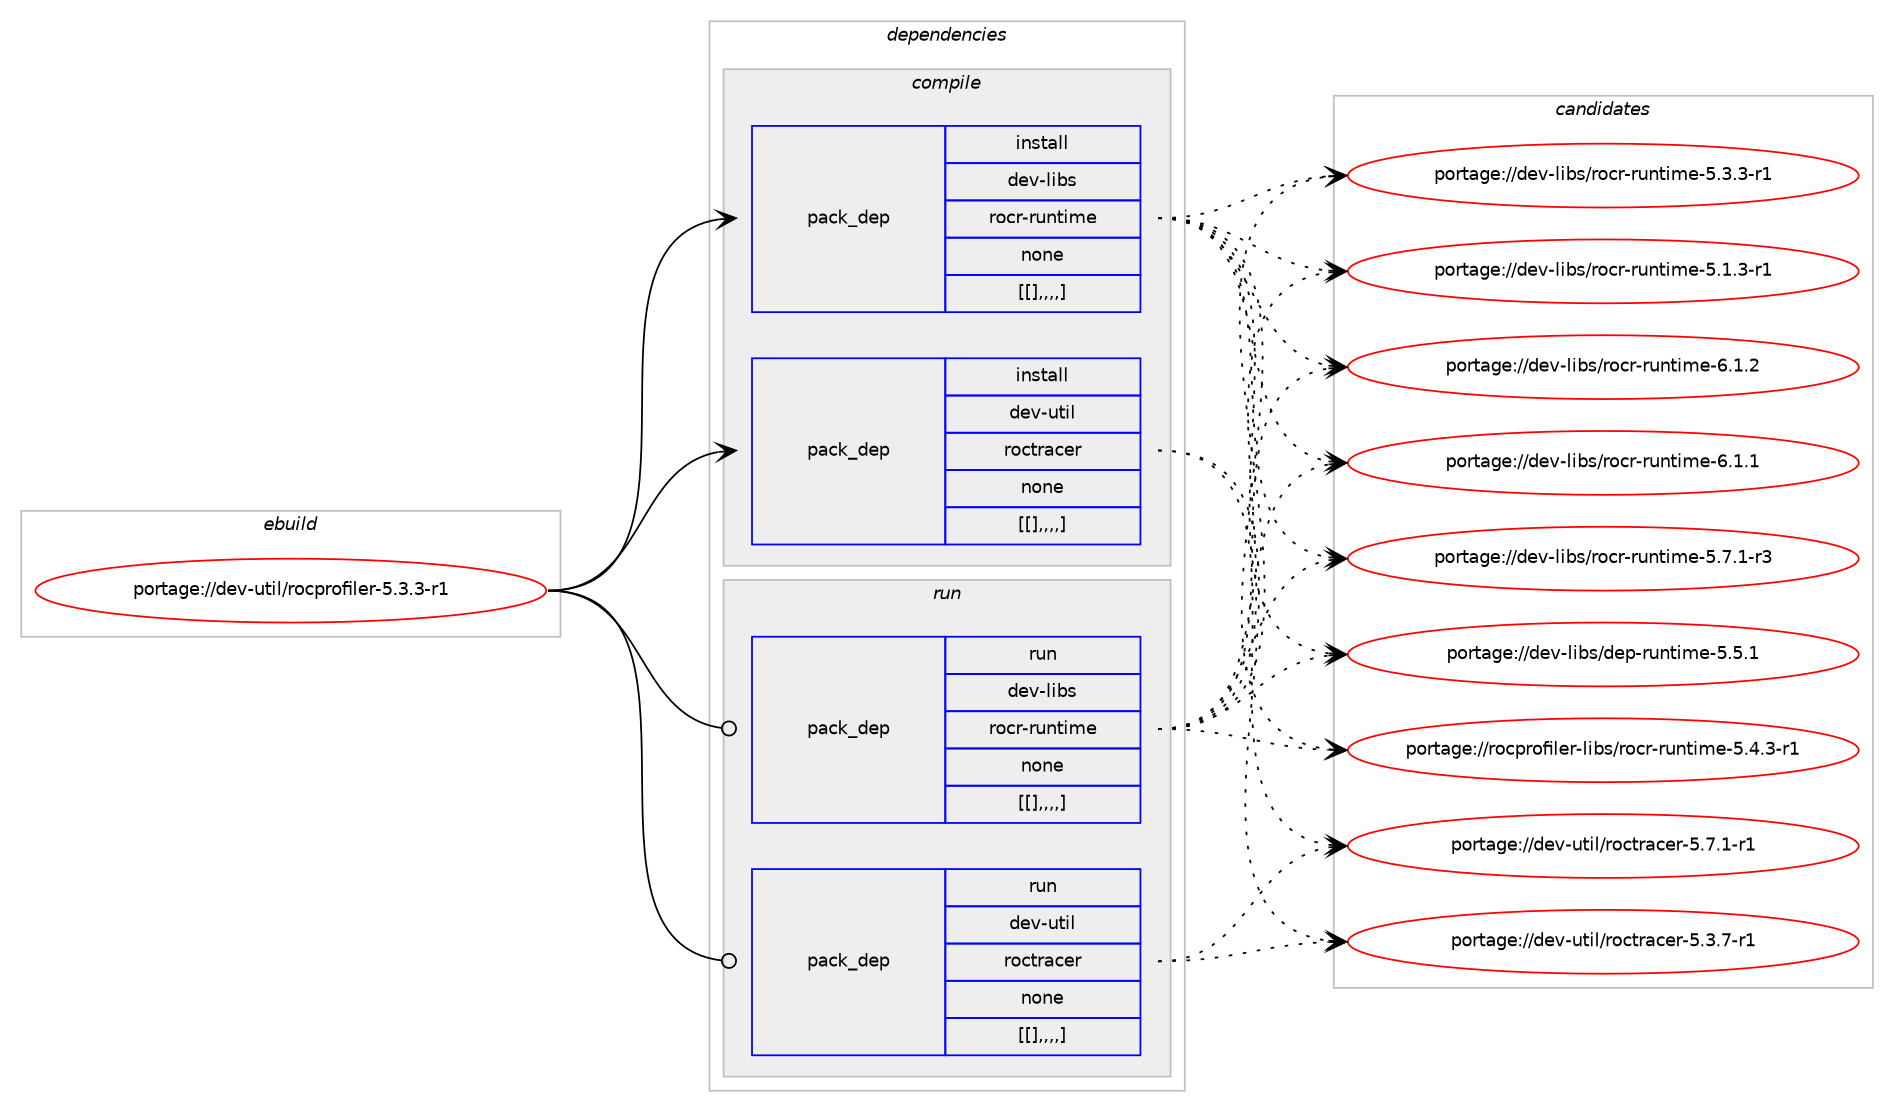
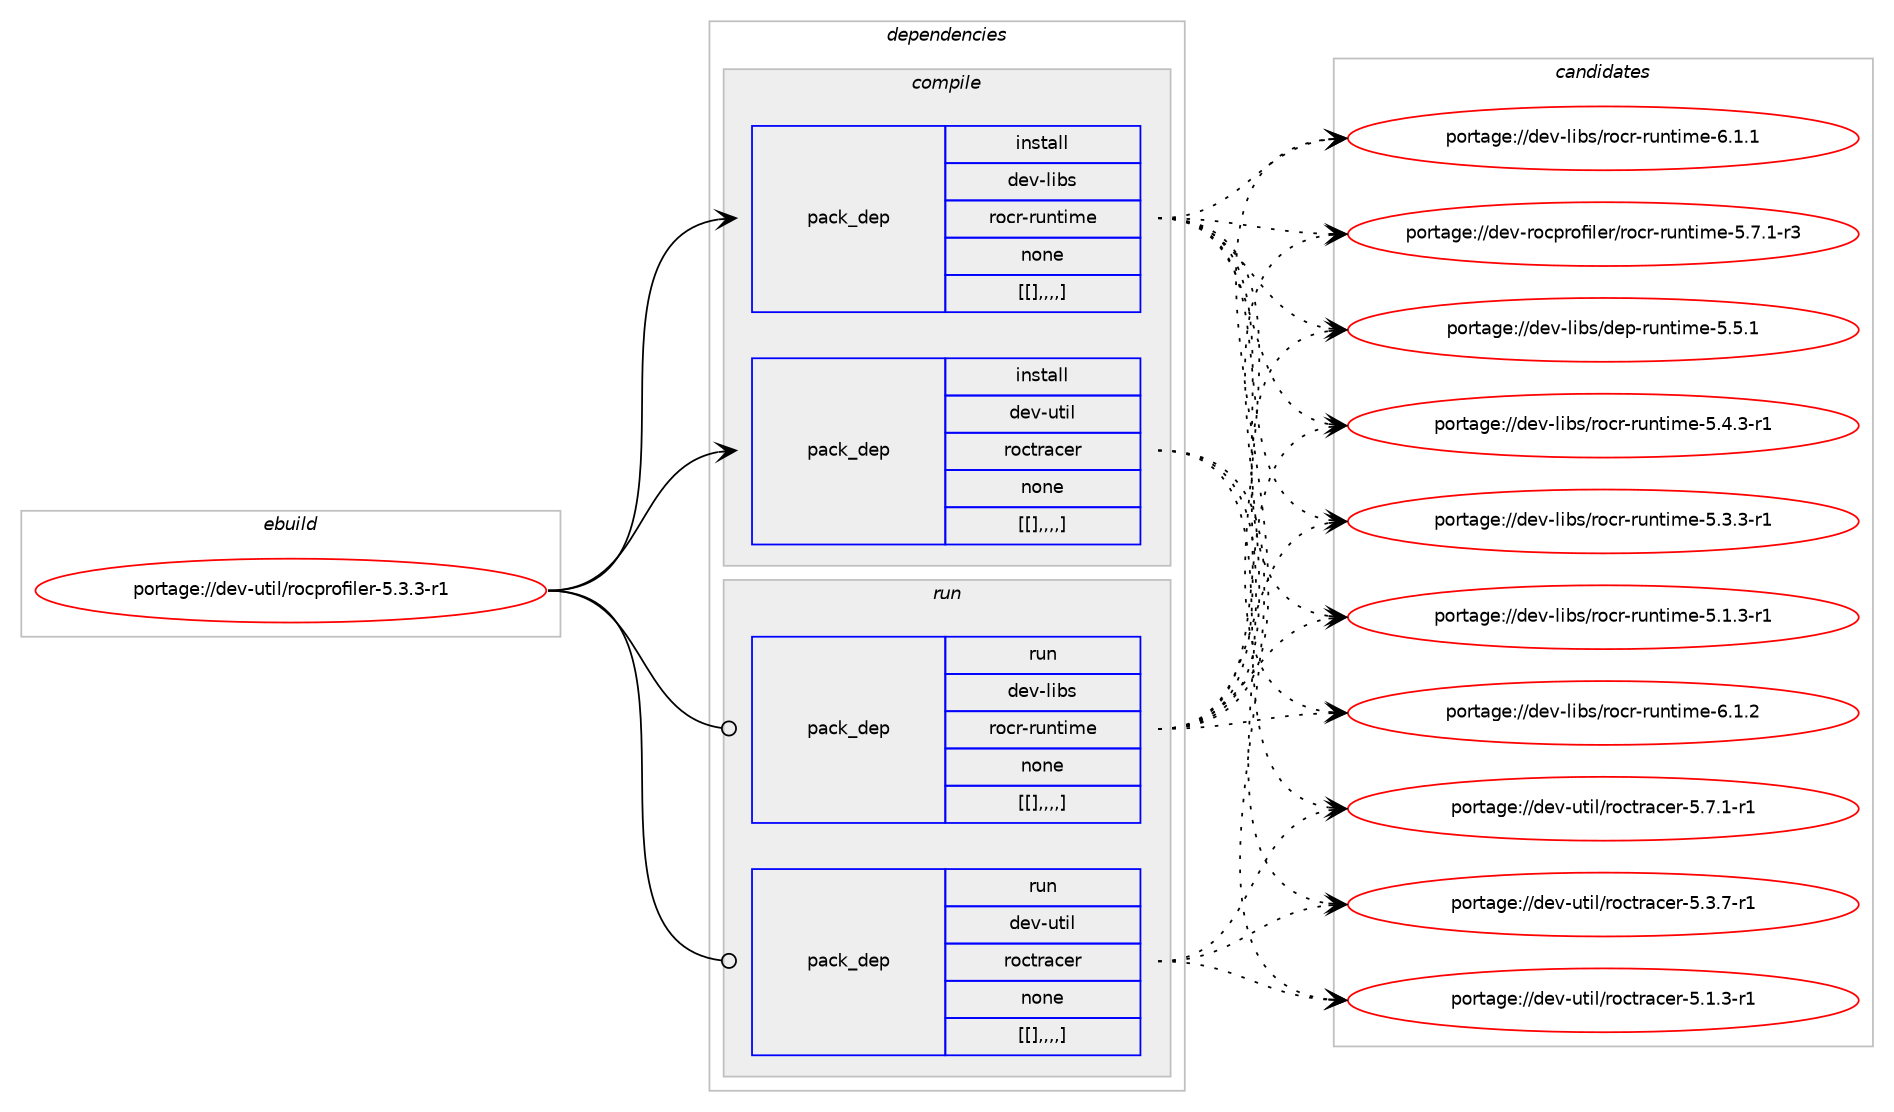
  digraph {
    compound=true
    concentrate=true
    fontname=Helvetica
    fontsize=10
    newrank=true
    rankdir=LR
    ranksep=1.5
    node [color=red fontname=Helvetica fontsize=10]
    edge [arrowhead=vee headport=w style=dotted tailport=e weight=100]
    n1 [label="portage://dev-util/rocprofiler-5.3.3-r1" width=4]
    n2 [color=blue label=<<TABLE BORDER="0" CELLBORDER="1" CELLSPACING="0" CELLPADDING="4" WIDTH="220"><TR><TD ROWSPAN="6" CELLPADDING="30">pack_dep</TD></TR><TR><TD WIDTH="110">install</TD></TR><TR><TD>dev-libs</TD></TR><TR><TD>rocr-runtime</TD></TR><TR><TD>none</TD></TR><TR><TD>[[],,,,]</TD></TR></TABLE>> shape=none]
    n3 [color=blue label=<<TABLE BORDER="0" CELLBORDER="1" CELLSPACING="0" CELLPADDING="4" WIDTH="220"><TR><TD ROWSPAN="6" CELLPADDING="30">pack_dep</TD></TR><TR><TD WIDTH="110">install</TD></TR><TR><TD>dev-util</TD></TR><TR><TD>roctracer</TD></TR><TR><TD>none</TD></TR><TR><TD>[[],,,,]</TD></TR></TABLE>> shape=none]
    n4 [color=blue label=<<TABLE BORDER="0" CELLBORDER="1" CELLSPACING="0" CELLPADDING="4" WIDTH="220"><TR><TD ROWSPAN="6" CELLPADDING="30">pack_dep</TD></TR><TR><TD WIDTH="110">run</TD></TR><TR><TD>dev-libs</TD></TR><TR><TD>rocr-runtime</TD></TR><TR><TD>none</TD></TR><TR><TD>[[],,,,]</TD></TR></TABLE>> shape=none]
    n5 [color=blue label=<<TABLE BORDER="0" CELLBORDER="1" CELLSPACING="0" CELLPADDING="4" WIDTH="220"><TR><TD ROWSPAN="6" CELLPADDING="30">pack_dep</TD></TR><TR><TD WIDTH="110">run</TD></TR><TR><TD>dev-util</TD></TR><TR><TD>roctracer</TD></TR><TR><TD>none</TD></TR><TR><TD>[[],,,,]</TD></TR></TABLE>> shape=none]
    n6 [label="portage://dev-libs/rocr-runtime-6.1.2" width=4]
    n7 [label="portage://dev-libs/rocr-runtime-6.1.1" width=4]
-   n8 [label="portage://dev-libs/rocr-runtime-5.7.1-r3" width=4]
+   n8 [label="portage://dev-rocprofiler/rocr-runtime-5.7.1-r3" width=4]
    n9 [label="portage://dev-libs/dep-runtime-5.5.1" width=4]
-   n10 [label="portage://rocprofiler-libs/rocr-runtime-5.4.3-r1" width=4]
+   n10 [label="portage://dev-libs/rocr-runtime-5.4.3-r1" width=4]
    n11 [label="portage://dev-libs/rocr-runtime-5.3.3-r1" width=4]
    n12 [label="portage://dev-libs/rocr-runtime-5.1.3-r1" width=4]
    n13 [label="portage://dev-util/roctracer-5.7.1-r1" width=4]
    n14 [label="portage://dev-util/roctracer-5.3.7-r1" width=4]
+   n15 [label="portage://dev-util/roctracer-5.1.3-r1" width=4]
    subgraph cluster_1 {
      color=gray
      label=<<i>ebuild</i>>
      n1
    }
    subgraph cluster_2 {
      color=gray
      label=<<i>dependencies</i>>
      subgraph cluster_3 {
        color=gray
        fillcolor="#eeeeee"
        label=<<i>compile</i>>
        style=filled
        subgraph sub_4 {
          color=gray
          fillcolor="#eeeeee"
          label=<<i>compile</i>>
          style=filled
          n2
        }
        subgraph sub_5 {
          color=gray
          fillcolor="#eeeeee"
          label=<<i>compile</i>>
          style=filled
          n3
        }
      }
      subgraph cluster_6 {
        color=gray
        fillcolor="#eeeeee"
        label=<<i>compile and run</i>>
        style=filled
      }
      subgraph cluster_7 {
        color=gray
        fillcolor="#eeeeee"
        label=<<i>run</i>>
        style=filled
        subgraph sub_8 {
          color=gray
          fillcolor="#eeeeee"
          label=<<i>run</i>>
          style=filled
          n4
        }
        subgraph sub_9 {
          color=gray
          fillcolor="#eeeeee"
          label=<<i>run</i>>
          style=filled
          n5
        }
      }
    }
    subgraph cluster_10 {
      color=gray
      label=<<i>candidates</i>>
      rank=same
      subgraph sub_11 {
        color=black
        label=<<i>candidates</i>>
        nodesep=1
        rank=same
        n6
        n7
        n8
        n9
        n10
        n11
        n12
      }
      subgraph sub_12 {
        color=black
        label=<<i>candidates</i>>
        nodesep=1
        rank=same
        n13
        n14
+       n15
      }
      subgraph sub_13 {
        color=black
        label=<<i>candidates</i>>
        nodesep=1
        rank=same
        n6
        n7
        n8
        n9
        n10
        n11
        n12
      }
      subgraph sub_14 {
        color=black
        label=<<i>candidates</i>>
        nodesep=1
        rank=same
        n13
        n14
+       n15
      }
    }
    n1 -> n2 [style=solid weight=20]
    n1 -> n3 [style=solid weight=20]
    n1 -> n4 [arrowhead=odot style=solid weight=20]
    n1 -> n5 [arrowhead=odot style=solid weight=20]
    n2 -> n6
    n2 -> n7
    n2 -> n8
    n2 -> n9
    n2 -> n10
    n2 -> n11
    n2 -> n12
    n3 -> n13
    n3 -> n14
+   n3 -> n15
    n4 -> n6
    n4 -> n7
    n4 -> n8
    n4 -> n9
    n4 -> n10
    n4 -> n11
    n4 -> n12
    n5 -> n13
    n5 -> n14
+   n5 -> n15
  }
